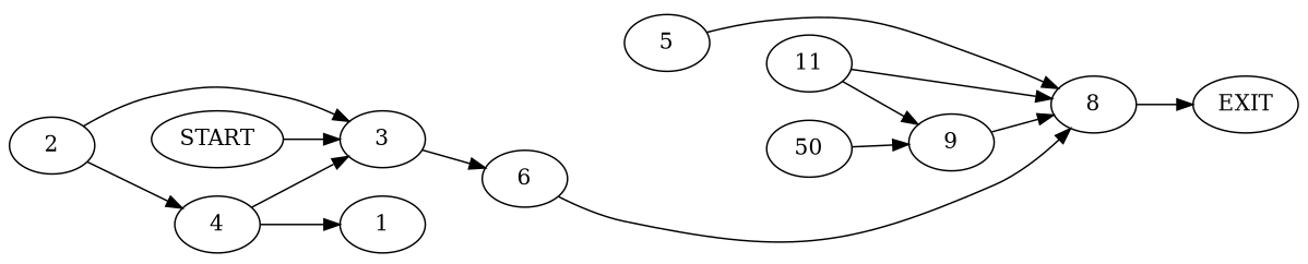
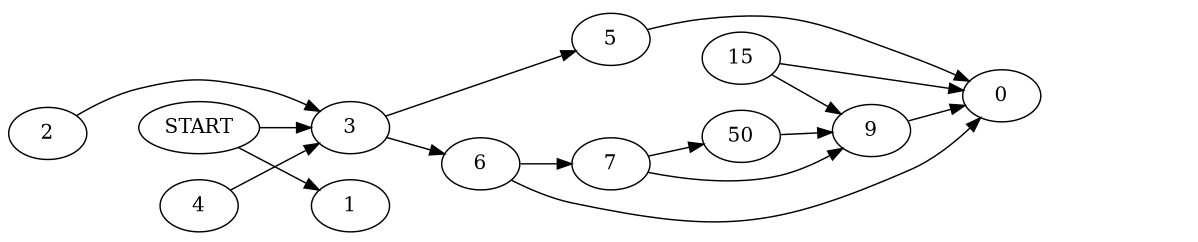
  digraph {
    rankdir=LR
    n1 [label=START]
    1
    3
-   n4 [label=EXIT]
    2
    4
    5
    6
-   8
+   8 [label=0]
+   7
    9
    n12 [label=50]
-   11
-   4 -> 1
+   11 [label=15]
+   n1 -> 1
    n1 -> 3
+   3 -> 5
    3 -> 6
    2 -> 3
-   2 -> 4
    4 -> 3
    5 -> 8
    6 -> 8
-   8 -> n4
+   6 -> 7
+   7 -> 9
+   7 -> n12
    9 -> 8
    n12 -> 9
    11 -> 8
    11 -> 9
  }
